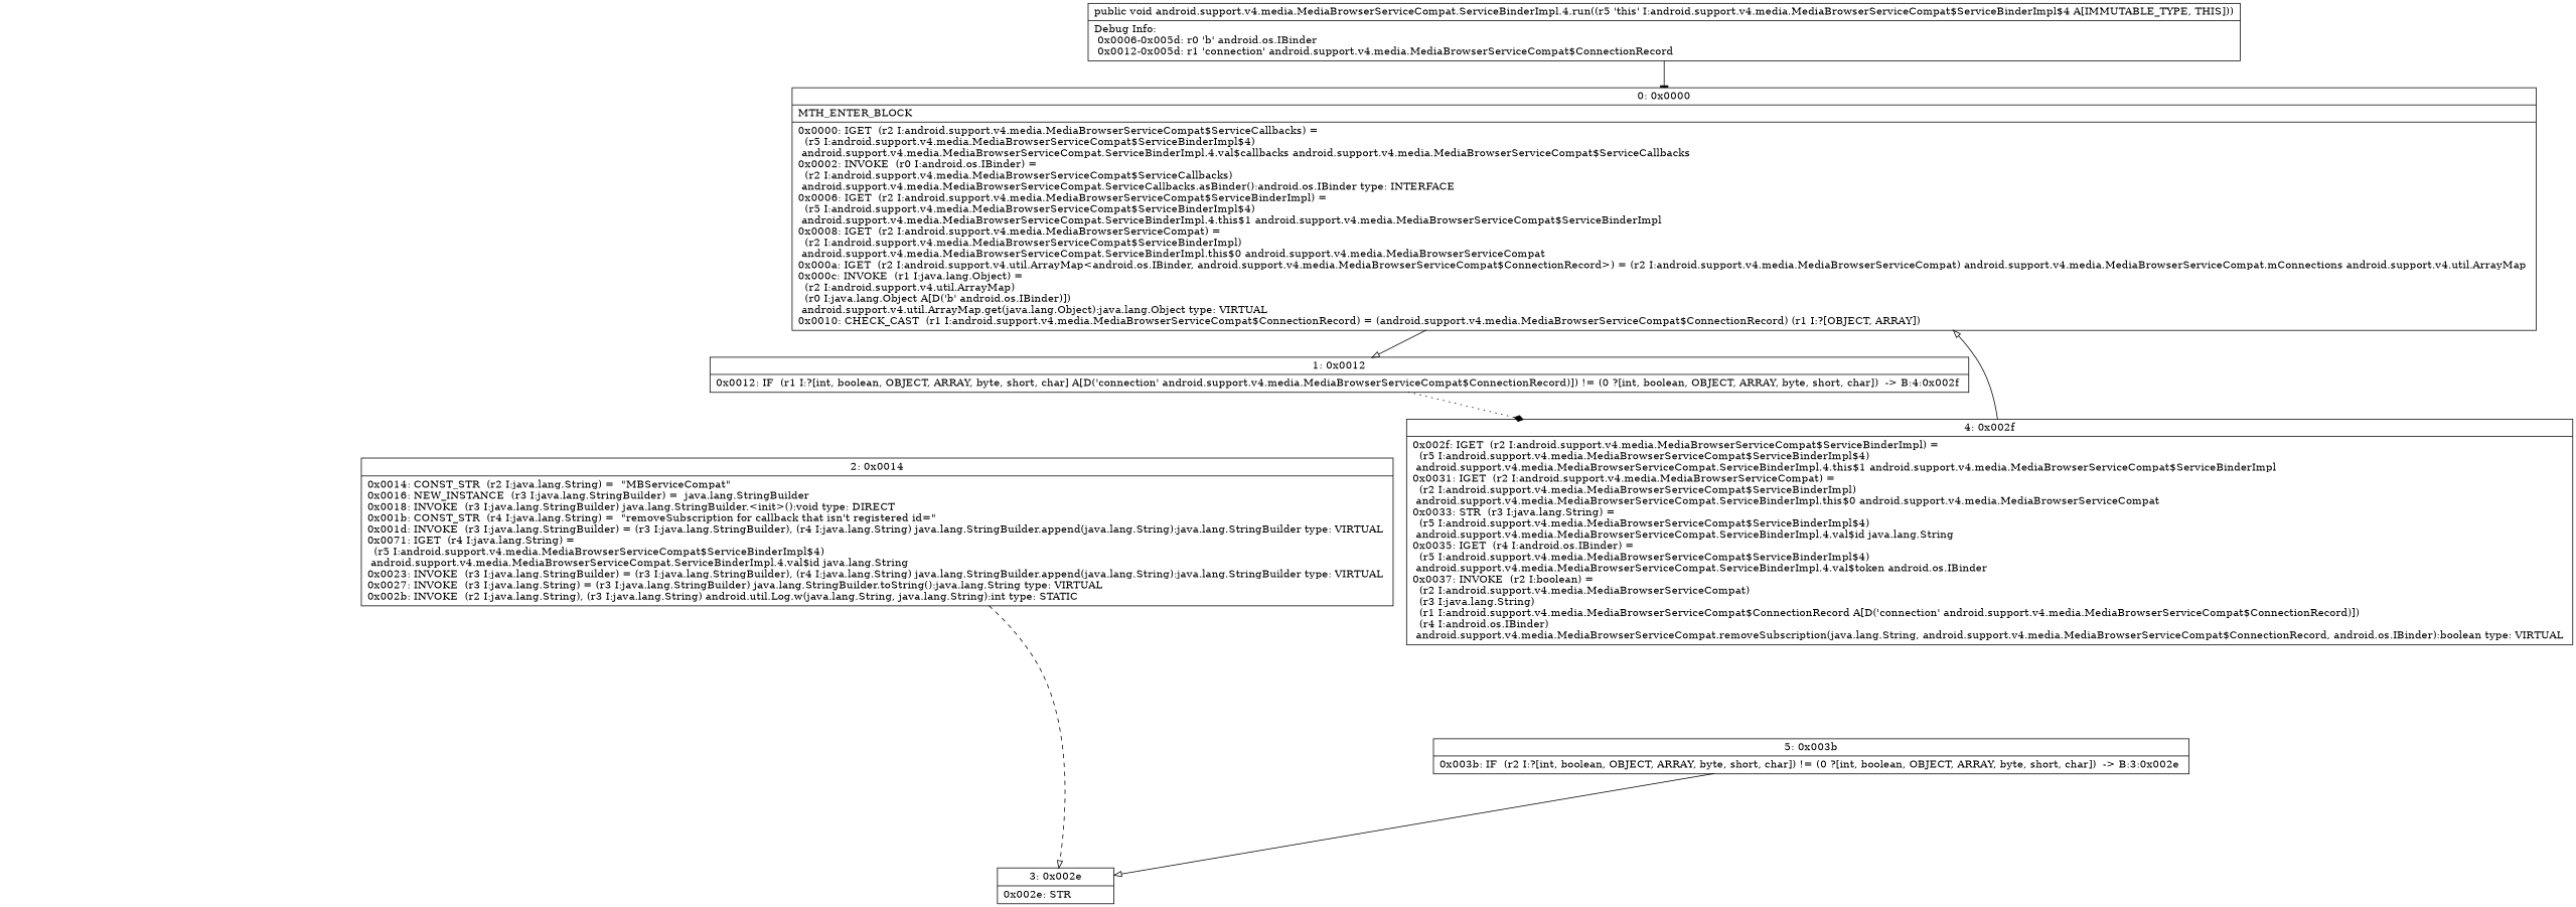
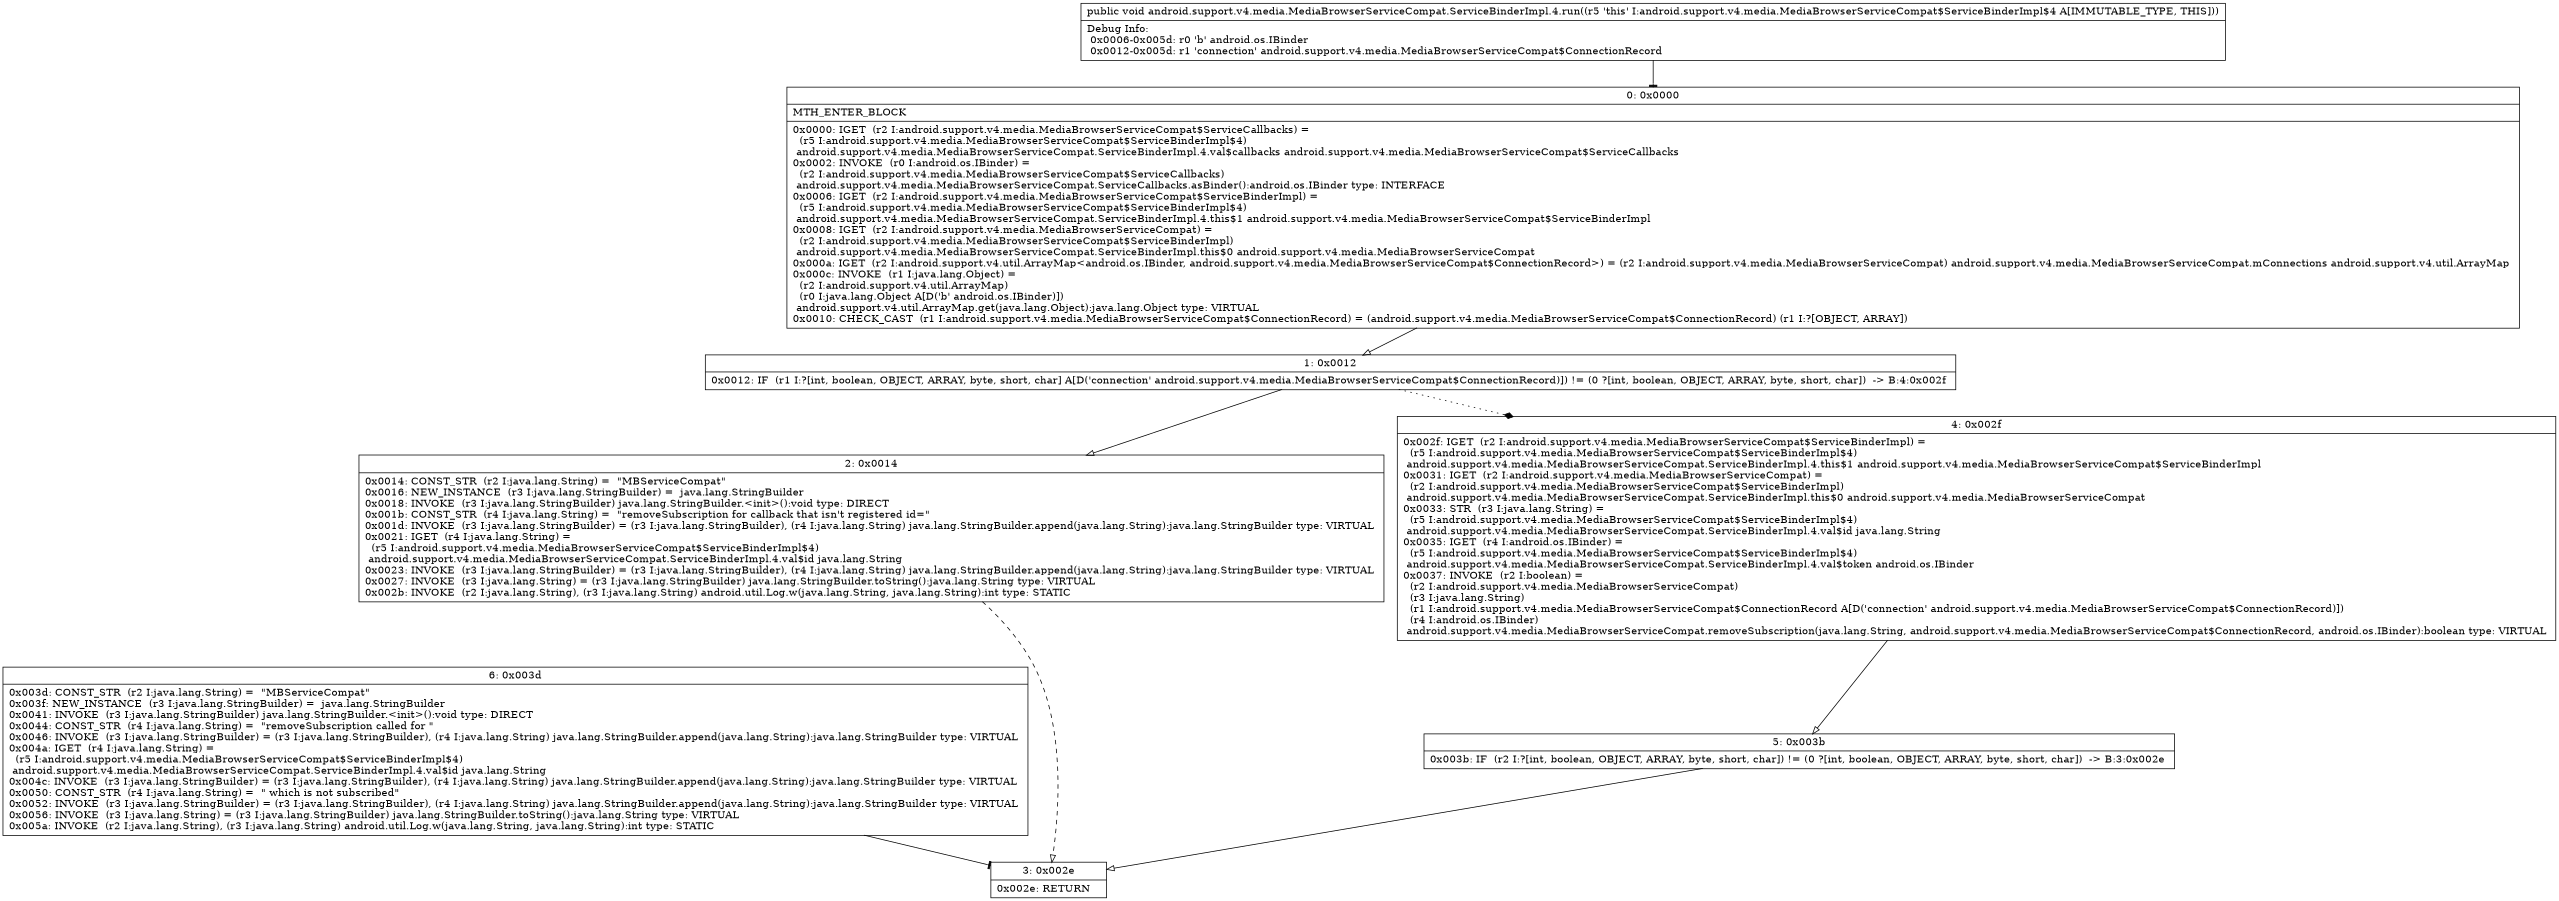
  digraph {
    node [shape=record]
    edge [arrowhead=onormal style=solid]
    n1 [label="{0\:\ 0x0000|MTH_ENTER_BLOCK\l|0x0000: IGET  (r2 I:android.support.v4.media.MediaBrowserServiceCompat$ServiceCallbacks) = \l  (r5 I:android.support.v4.media.MediaBrowserServiceCompat$ServiceBinderImpl$4)\l android.support.v4.media.MediaBrowserServiceCompat.ServiceBinderImpl.4.val$callbacks android.support.v4.media.MediaBrowserServiceCompat$ServiceCallbacks \l0x0002: INVOKE  (r0 I:android.os.IBinder) = \l  (r2 I:android.support.v4.media.MediaBrowserServiceCompat$ServiceCallbacks)\l android.support.v4.media.MediaBrowserServiceCompat.ServiceCallbacks.asBinder():android.os.IBinder type: INTERFACE \l0x0006: IGET  (r2 I:android.support.v4.media.MediaBrowserServiceCompat$ServiceBinderImpl) = \l  (r5 I:android.support.v4.media.MediaBrowserServiceCompat$ServiceBinderImpl$4)\l android.support.v4.media.MediaBrowserServiceCompat.ServiceBinderImpl.4.this$1 android.support.v4.media.MediaBrowserServiceCompat$ServiceBinderImpl \l0x0008: IGET  (r2 I:android.support.v4.media.MediaBrowserServiceCompat) = \l  (r2 I:android.support.v4.media.MediaBrowserServiceCompat$ServiceBinderImpl)\l android.support.v4.media.MediaBrowserServiceCompat.ServiceBinderImpl.this$0 android.support.v4.media.MediaBrowserServiceCompat \l0x000a: IGET  (r2 I:android.support.v4.util.ArrayMap\<android.os.IBinder, android.support.v4.media.MediaBrowserServiceCompat$ConnectionRecord\>) = (r2 I:android.support.v4.media.MediaBrowserServiceCompat) android.support.v4.media.MediaBrowserServiceCompat.mConnections android.support.v4.util.ArrayMap \l0x000c: INVOKE  (r1 I:java.lang.Object) = \l  (r2 I:android.support.v4.util.ArrayMap)\l  (r0 I:java.lang.Object A[D('b' android.os.IBinder)])\l android.support.v4.util.ArrayMap.get(java.lang.Object):java.lang.Object type: VIRTUAL \l0x0010: CHECK_CAST  (r1 I:android.support.v4.media.MediaBrowserServiceCompat$ConnectionRecord) = (android.support.v4.media.MediaBrowserServiceCompat$ConnectionRecord) (r1 I:?[OBJECT, ARRAY]) \l}"]
    n2 [label="{1\:\ 0x0012|0x0012: IF  (r1 I:?[int, boolean, OBJECT, ARRAY, byte, short, char] A[D('connection' android.support.v4.media.MediaBrowserServiceCompat$ConnectionRecord)]) != (0 ?[int, boolean, OBJECT, ARRAY, byte, short, char])  \-\> B:4:0x002f \l}"]
-   n3 [label="{2\:\ 0x0014|0x0014: CONST_STR  (r2 I:java.lang.String) =  \"MBServiceCompat\" \l0x0016: NEW_INSTANCE  (r3 I:java.lang.StringBuilder) =  java.lang.StringBuilder \l0x0018: INVOKE  (r3 I:java.lang.StringBuilder) java.lang.StringBuilder.\<init\>():void type: DIRECT \l0x001b: CONST_STR  (r4 I:java.lang.String) =  \"removeSubscription for callback that isn't registered id=\" \l0x001d: INVOKE  (r3 I:java.lang.StringBuilder) = (r3 I:java.lang.StringBuilder), (r4 I:java.lang.String) java.lang.StringBuilder.append(java.lang.String):java.lang.StringBuilder type: VIRTUAL \l0x0071: IGET  (r4 I:java.lang.String) = \l  (r5 I:android.support.v4.media.MediaBrowserServiceCompat$ServiceBinderImpl$4)\l android.support.v4.media.MediaBrowserServiceCompat.ServiceBinderImpl.4.val$id java.lang.String \l0x0023: INVOKE  (r3 I:java.lang.StringBuilder) = (r3 I:java.lang.StringBuilder), (r4 I:java.lang.String) java.lang.StringBuilder.append(java.lang.String):java.lang.StringBuilder type: VIRTUAL \l0x0027: INVOKE  (r3 I:java.lang.String) = (r3 I:java.lang.StringBuilder) java.lang.StringBuilder.toString():java.lang.String type: VIRTUAL \l0x002b: INVOKE  (r2 I:java.lang.String), (r3 I:java.lang.String) android.util.Log.w(java.lang.String, java.lang.String):int type: STATIC \l}"]
+   n3 [label="{2\:\ 0x0014|0x0014: CONST_STR  (r2 I:java.lang.String) =  \"MBServiceCompat\" \l0x0016: NEW_INSTANCE  (r3 I:java.lang.StringBuilder) =  java.lang.StringBuilder \l0x0018: INVOKE  (r3 I:java.lang.StringBuilder) java.lang.StringBuilder.\<init\>():void type: DIRECT \l0x001b: CONST_STR  (r4 I:java.lang.String) =  \"removeSubscription for callback that isn't registered id=\" \l0x001d: INVOKE  (r3 I:java.lang.StringBuilder) = (r3 I:java.lang.StringBuilder), (r4 I:java.lang.String) java.lang.StringBuilder.append(java.lang.String):java.lang.StringBuilder type: VIRTUAL \l0x0021: IGET  (r4 I:java.lang.String) = \l  (r5 I:android.support.v4.media.MediaBrowserServiceCompat$ServiceBinderImpl$4)\l android.support.v4.media.MediaBrowserServiceCompat.ServiceBinderImpl.4.val$id java.lang.String \l0x0023: INVOKE  (r3 I:java.lang.StringBuilder) = (r3 I:java.lang.StringBuilder), (r4 I:java.lang.String) java.lang.StringBuilder.append(java.lang.String):java.lang.StringBuilder type: VIRTUAL \l0x0027: INVOKE  (r3 I:java.lang.String) = (r3 I:java.lang.StringBuilder) java.lang.StringBuilder.toString():java.lang.String type: VIRTUAL \l0x002b: INVOKE  (r2 I:java.lang.String), (r3 I:java.lang.String) android.util.Log.w(java.lang.String, java.lang.String):int type: STATIC \l}"]
    n4 [label="{4\:\ 0x002f|0x002f: IGET  (r2 I:android.support.v4.media.MediaBrowserServiceCompat$ServiceBinderImpl) = \l  (r5 I:android.support.v4.media.MediaBrowserServiceCompat$ServiceBinderImpl$4)\l android.support.v4.media.MediaBrowserServiceCompat.ServiceBinderImpl.4.this$1 android.support.v4.media.MediaBrowserServiceCompat$ServiceBinderImpl \l0x0031: IGET  (r2 I:android.support.v4.media.MediaBrowserServiceCompat) = \l  (r2 I:android.support.v4.media.MediaBrowserServiceCompat$ServiceBinderImpl)\l android.support.v4.media.MediaBrowserServiceCompat.ServiceBinderImpl.this$0 android.support.v4.media.MediaBrowserServiceCompat \l0x0033: STR  (r3 I:java.lang.String) = \l  (r5 I:android.support.v4.media.MediaBrowserServiceCompat$ServiceBinderImpl$4)\l android.support.v4.media.MediaBrowserServiceCompat.ServiceBinderImpl.4.val$id java.lang.String \l0x0035: IGET  (r4 I:android.os.IBinder) = \l  (r5 I:android.support.v4.media.MediaBrowserServiceCompat$ServiceBinderImpl$4)\l android.support.v4.media.MediaBrowserServiceCompat.ServiceBinderImpl.4.val$token android.os.IBinder \l0x0037: INVOKE  (r2 I:boolean) = \l  (r2 I:android.support.v4.media.MediaBrowserServiceCompat)\l  (r3 I:java.lang.String)\l  (r1 I:android.support.v4.media.MediaBrowserServiceCompat$ConnectionRecord A[D('connection' android.support.v4.media.MediaBrowserServiceCompat$ConnectionRecord)])\l  (r4 I:android.os.IBinder)\l android.support.v4.media.MediaBrowserServiceCompat.removeSubscription(java.lang.String, android.support.v4.media.MediaBrowserServiceCompat$ConnectionRecord, android.os.IBinder):boolean type: VIRTUAL \l}"]
-   n5 [label="{3\:\ 0x002e|0x002e: STR   \l}"]
+   n5 [label="{3\:\ 0x002e|0x002e: RETURN   \l}"]
    n6 [label="{5\:\ 0x003b|0x003b: IF  (r2 I:?[int, boolean, OBJECT, ARRAY, byte, short, char]) != (0 ?[int, boolean, OBJECT, ARRAY, byte, short, char])  \-\> B:3:0x002e \l}"]
+   n7 [label="{6\:\ 0x003d|0x003d: CONST_STR  (r2 I:java.lang.String) =  \"MBServiceCompat\" \l0x003f: NEW_INSTANCE  (r3 I:java.lang.StringBuilder) =  java.lang.StringBuilder \l0x0041: INVOKE  (r3 I:java.lang.StringBuilder) java.lang.StringBuilder.\<init\>():void type: DIRECT \l0x0044: CONST_STR  (r4 I:java.lang.String) =  \"removeSubscription called for \" \l0x0046: INVOKE  (r3 I:java.lang.StringBuilder) = (r3 I:java.lang.StringBuilder), (r4 I:java.lang.String) java.lang.StringBuilder.append(java.lang.String):java.lang.StringBuilder type: VIRTUAL \l0x004a: IGET  (r4 I:java.lang.String) = \l  (r5 I:android.support.v4.media.MediaBrowserServiceCompat$ServiceBinderImpl$4)\l android.support.v4.media.MediaBrowserServiceCompat.ServiceBinderImpl.4.val$id java.lang.String \l0x004c: INVOKE  (r3 I:java.lang.StringBuilder) = (r3 I:java.lang.StringBuilder), (r4 I:java.lang.String) java.lang.StringBuilder.append(java.lang.String):java.lang.StringBuilder type: VIRTUAL \l0x0050: CONST_STR  (r4 I:java.lang.String) =  \" which is not subscribed\" \l0x0052: INVOKE  (r3 I:java.lang.StringBuilder) = (r3 I:java.lang.StringBuilder), (r4 I:java.lang.String) java.lang.StringBuilder.append(java.lang.String):java.lang.StringBuilder type: VIRTUAL \l0x0056: INVOKE  (r3 I:java.lang.String) = (r3 I:java.lang.StringBuilder) java.lang.StringBuilder.toString():java.lang.String type: VIRTUAL \l0x005a: INVOKE  (r2 I:java.lang.String), (r3 I:java.lang.String) android.util.Log.w(java.lang.String, java.lang.String):int type: STATIC \l}"]
    n8 [label="{public void android.support.v4.media.MediaBrowserServiceCompat.ServiceBinderImpl.4.run((r5 'this' I:android.support.v4.media.MediaBrowserServiceCompat$ServiceBinderImpl$4 A[IMMUTABLE_TYPE, THIS]))  | Debug Info:\l  0x0006\-0x005d: r0 'b' android.os.IBinder\l  0x0012\-0x005d: r1 'connection' android.support.v4.media.MediaBrowserServiceCompat$ConnectionRecord\l}"]
    n1 -> n2
+   n2 -> n3
    n2 -> n4 [arrowhead=diamond style=dotted]
    n3 -> n5 [style=dashed]
-   n4 -> n1
+   n4 -> n6
    n6 -> n5
+   n7 -> n5 [arrowhead=tee]
    n8 -> n1 [arrowhead=tee]
  }
